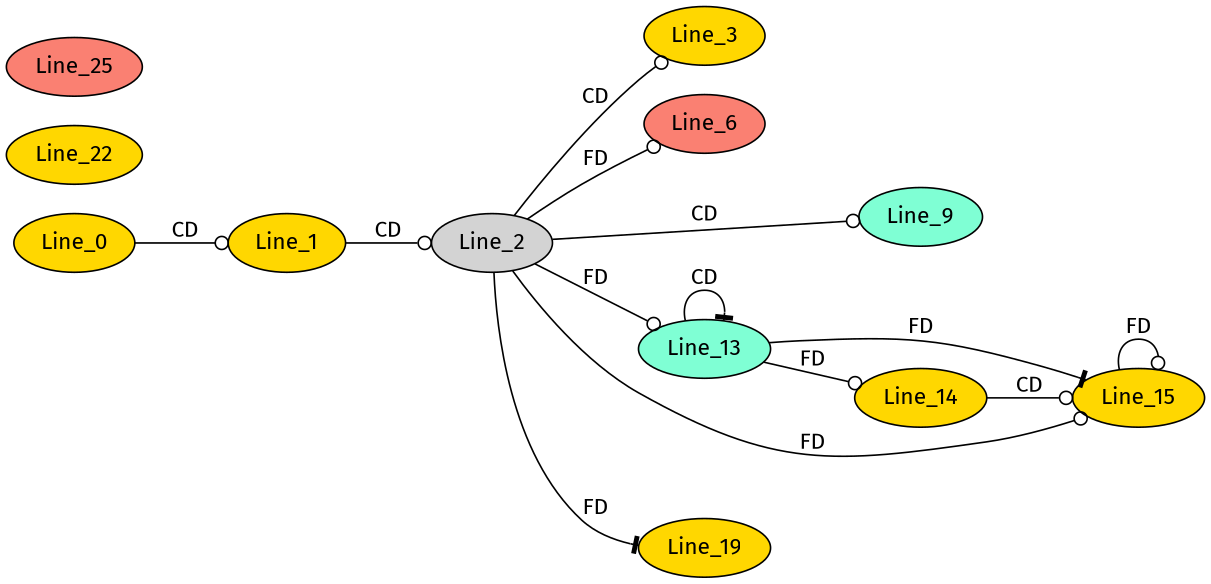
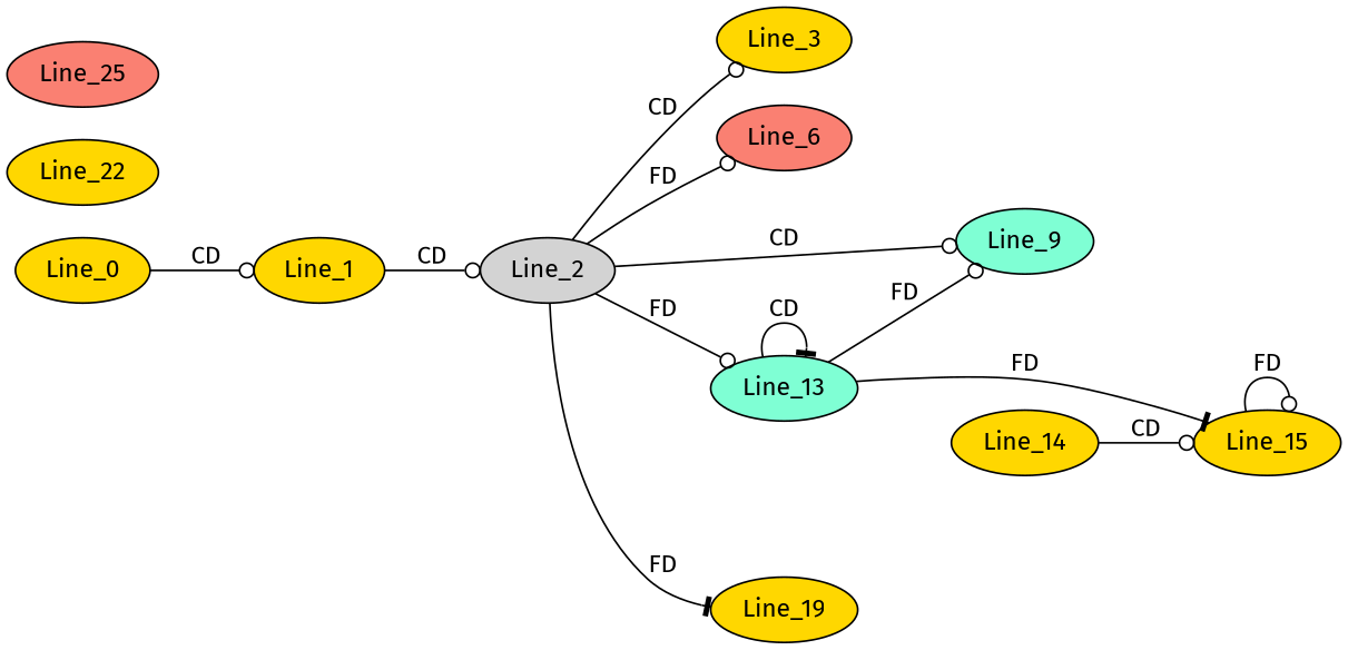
  digraph {
    fontname="Fira Sans"
    rankdir=LR
    node [fillcolor=gold fontname="Fira Sans" style=filled]
    edge [arrowhead=odot fontname="Fira Sans"]
    Line_0
    Line_1
    Line_2 [fillcolor=lightgrey]
    Line_3
    Line_6 [fillcolor=salmon]
    Line_9 [fillcolor=aquamarine]
    Line_13 [fillcolor=aquamarine]
    Line_15
    Line_19
    Line_14
    Line_22
    Line_25 [fillcolor=salmon]
    Line_0 -> Line_1 [label=CD]
    Line_1 -> Line_2 [label=CD]
    Line_2 -> Line_3 [label=CD]
    Line_2 -> Line_6 [label=FD]
    Line_2 -> Line_9 [label=CD]
    Line_2 -> Line_13 [label=FD]
-   Line_2 -> Line_15 [label=FD]
    Line_2 -> Line_19 [arrowhead=tee label=FD]
    Line_13 -> Line_13 [arrowhead=tee label=CD]
    Line_13 -> Line_15 [arrowhead=tee label=FD]
-   Line_13 -> Line_14 [label=FD]
+   Line_13 -> Line_9 [label=FD]
    Line_15 -> Line_15 [label=FD]
    Line_14 -> Line_15 [label=CD]
  }
